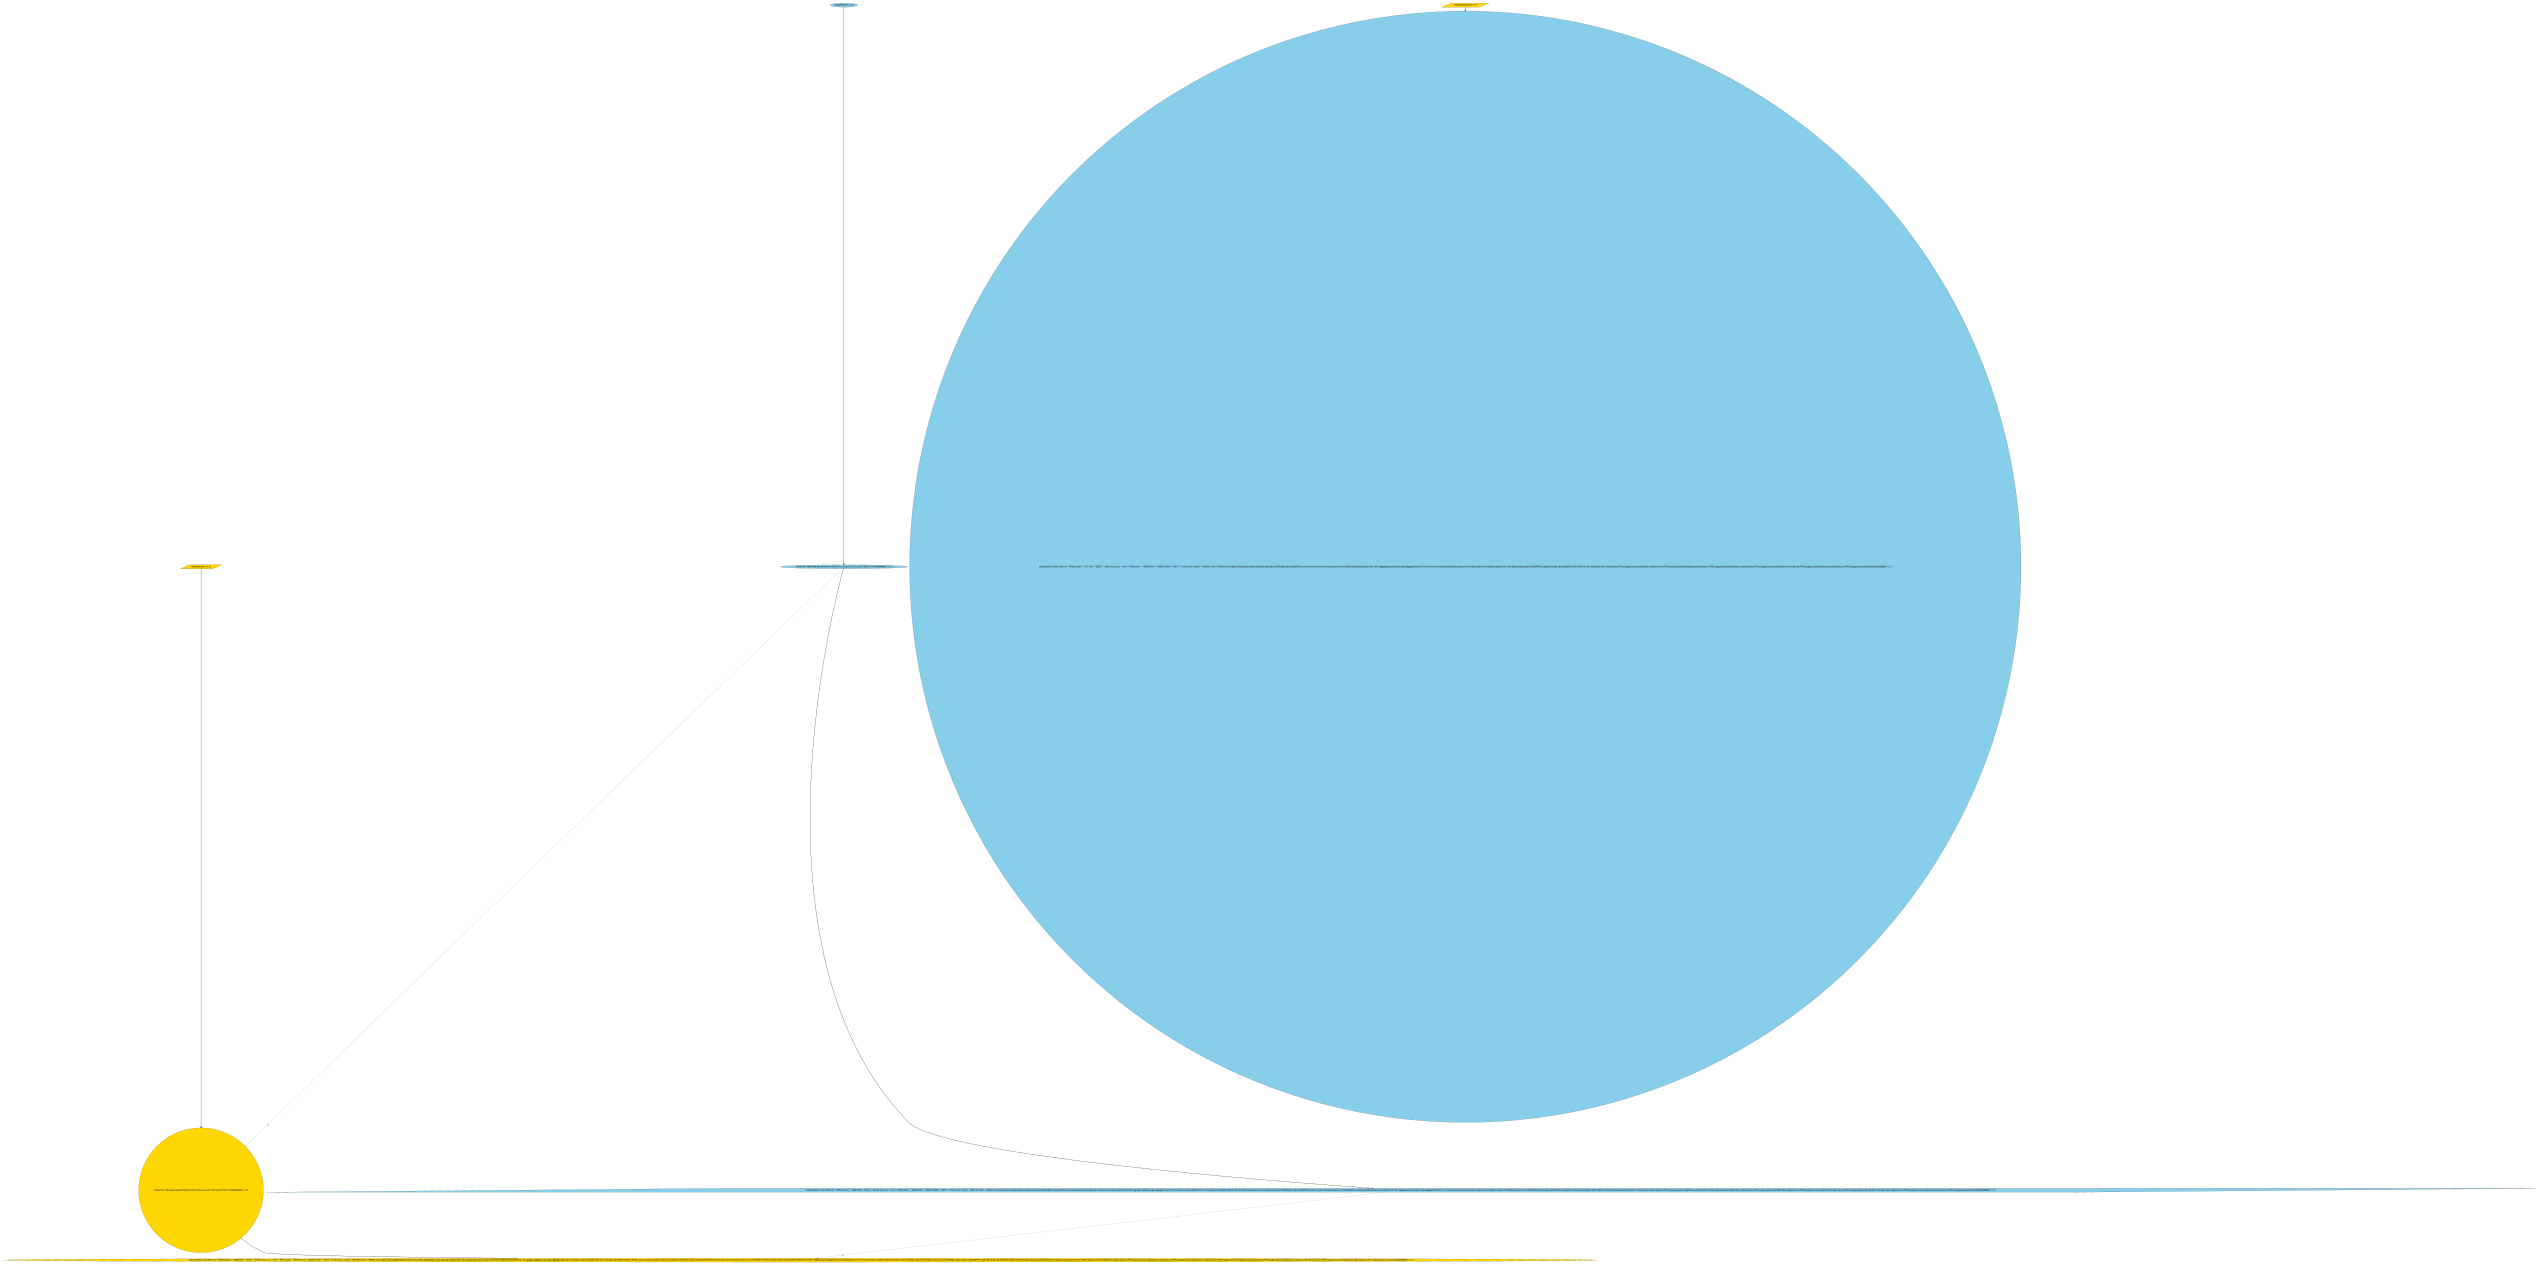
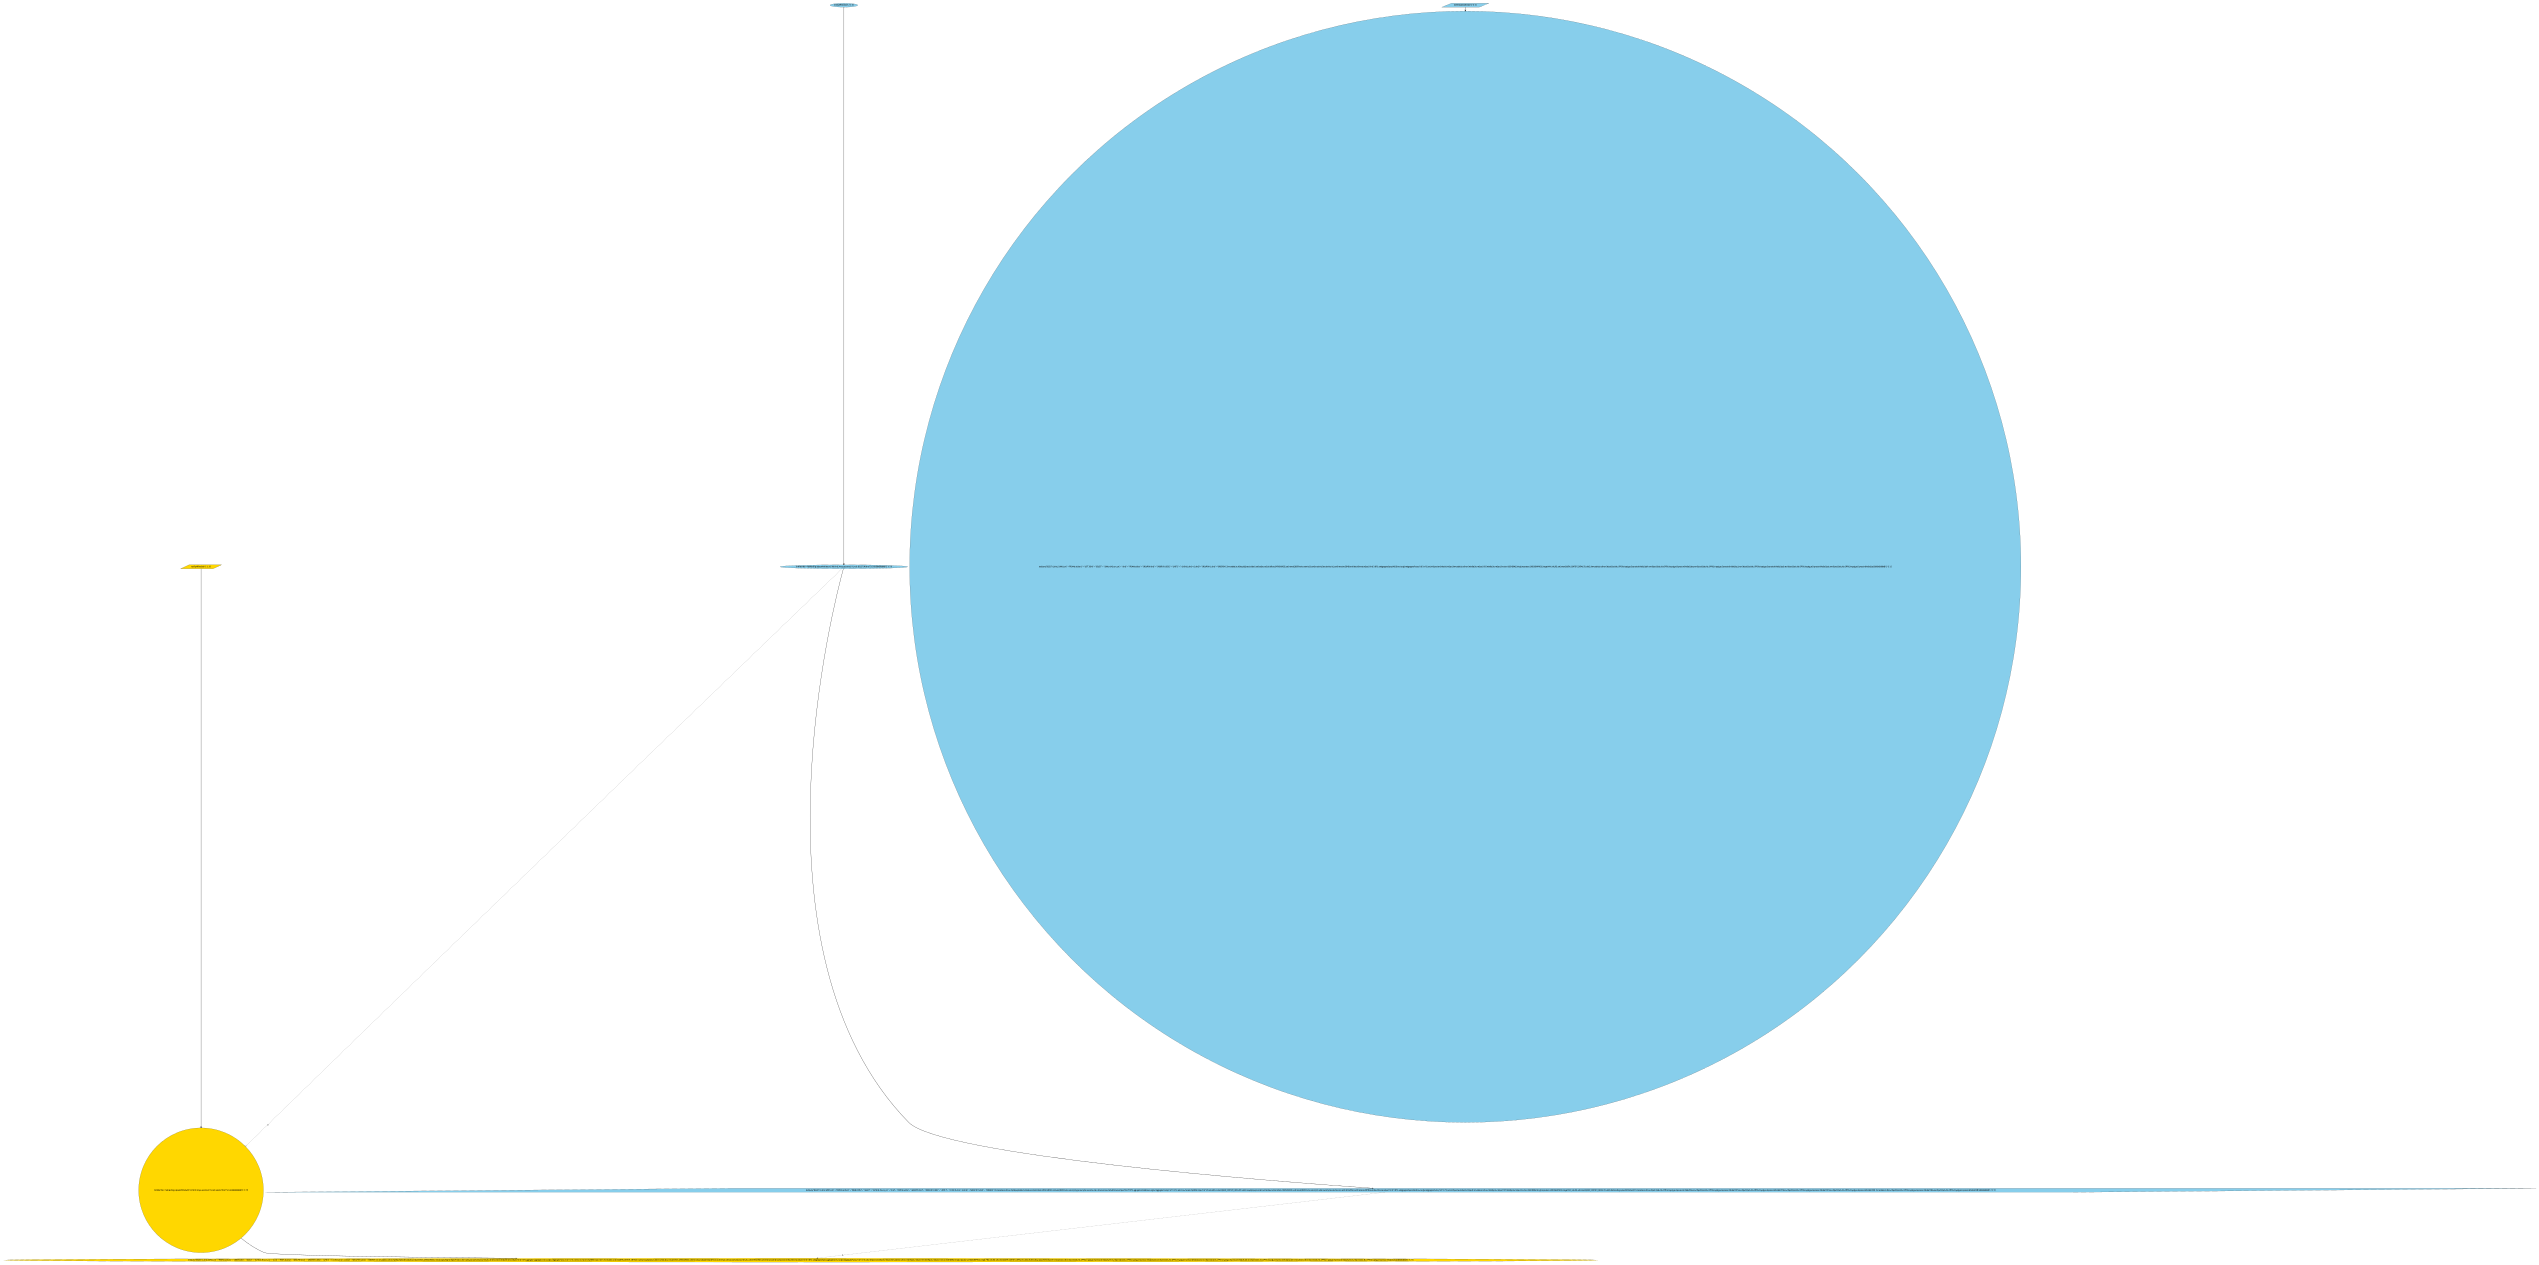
  digraph {
    fontname="IBM Plex Sans"
    node [fillcolor=skyblue shape=ellipse style=filled fontname="IBM Plex Sans"]
    edge [style=bold arrowhead=vee fontname="IBM Plex Sans"]
    n1 [fillcolor=gold label="testQuery(\"SELECT t1.dim1, SUM(t1.cnt)\" + \"FROM druid.foo t1\" + \" INNER JOIN (\" + \" SELECT\" + \" SUM(cnt) AS sum_cnt,\" + \" dim2\" + \" FROM druid.foo\" + \" GROUP BY dim2\" + \" ORDER BY 1 DESC\" + \" LIMIT 2\" + \") t2 ON (t1.dim2 = t2.dim2)\" + \"GROUP BY t1.dim1\" + \"ORDER BY 1\",ImmutableList.of(new TopNQueryBuilder().dataSource(CalciteTests.DATASOURCE1).intervals(querySegmentSpec(Filtration.eternity())).granularity(Granularities.ALL).dimension(new DefaultDimensionSpec(\"dim2\",\"d0\")).aggregators(aggregators(new LongSumAggregatorFactory(\"a0\",\"cnt\"))).metric(new NumericTopNMetricSpec(\"a0\")).threshold(2).context(QUERY_CONTEXT_DEFAULT).build(),GroupByQuery.builder().setDataSource(CalciteTests.DATASOURCE1).setInterval(querySegmentSpec(Filtration.eternity())).setGranularity(Granularities.ALL).setDimFilter(filter).setDimensions(dimensionSpec(new DefaultDimensionSpec(\"dim1\",\"d0\"))).setAggregatorSpecs(aggregators(new LongSumAggregatorFactory(\"a0\",\"cnt\"))).setLimitSpec(new DefaultLimitSpec(ImmutableList.of(new OrderByColumnSpec(\"d0\",OrderByColumnSpec.Direction.ASCENDING,StringComparators.LEXICOGRAPHIC)),Integer.MAX_VALUE)).setContext(QUERY_CONTEXT_DEFAULT).build()),NullHandling.replaceWithDefault()? ImmutableList.of(new Object((((edu.fdu.CPPDG.tinypdg.pe.ExpressionInfo@a21a39,new Object((((edu.fdu.CPPDG.tinypdg.pe.ExpressionInfo@a21a3e,new Object((((edu.fdu.CPPDG.tinypdg.pe.ExpressionInfo@a21a43,new Object((((edu.fdu.CPPDG.tinypdg.pe.ExpressionInfo@a21a48,new Object((((edu.fdu.CPPDG.tinypdg.pe.ExpressionInfo@a21a4d): ImmutableList.of(new Object((((edu.fdu.CPPDG.tinypdg.pe.ExpressionInfo@a21a55,new Object((((edu.fdu.CPPDG.tinypdg.pe.ExpressionInfo@a21a5a))@@@4@@@['0', '1', '0']"]
    n2 [label="DimFilter filter = NullHandling.replaceWithDefault()? IN(\"dim2\",Arrays.asList(null,\"a\"),null): SELECTOR(\"dim2\",\"a\",null)@@@3@@@['1', '0', '0']"]
    n3 [label="testQuery(\"SELECT t1.dim1, SUM(t1.cnt)\" + \"FROM druid.foo t1\" + \" INNER JOIN (\" + \" SELECT\" + \" SUM(cnt) AS sum_cnt,\" + \" dim2\" + \" FROM druid.foo\" + \" GROUP BY dim2\" + \" ORDER BY 1 DESC\" + \" LIMIT 2\" + \") t2 ON (t1.dim2 = t2.dim2)\" + \"GROUP BY t1.dim1\" + \"ORDER BY 1\",ImmutableList.of(new TopNQueryBuilder().dataSource(CalciteTests.DATASOURCE1).intervals(QSS(Filtration.eternity())).granularity(Granularities.ALL).dimension(new DefaultDimensionSpec(\"dim2\",\"d0\")).aggregators(AGGS(new LongSumAggregatorFactory(\"a0\",\"cnt\"))).metric(new NumericTopNMetricSpec(\"a0\")).threshold(2).context(QUERY_CONTEXT_DEFAULT).build(),GroupByQuery.builder().setDataSource(CalciteTests.DATASOURCE1).setInterval(QSS(Filtration.eternity())).setGranularity(Granularities.ALL).setDimFilter(filter).setDimensions(DIMS(new DefaultDimensionSpec(\"dim1\",\"d0\"))).setAggregatorSpecs(AGGS(new LongSumAggregatorFactory(\"a0\",\"cnt\"))).setLimitSpec(new DefaultLimitSpec(ImmutableList.of(new OrderByColumnSpec(\"d0\",OrderByColumnSpec.Direction.ASCENDING,StringComparators.LEXICOGRAPHIC)),Integer.MAX_VALUE)).setContext(QUERY_CONTEXT_DEFAULT).build()),NullHandling.replaceWithDefault()? ImmutableList.of(new Object((((edu.fdu.CPPDG.tinypdg.pe.ExpressionInfo@a2196e,new Object((((edu.fdu.CPPDG.tinypdg.pe.ExpressionInfo@a21973,new Object((((edu.fdu.CPPDG.tinypdg.pe.ExpressionInfo@a21978,new Object((((edu.fdu.CPPDG.tinypdg.pe.ExpressionInfo@a2197d,new Object((((edu.fdu.CPPDG.tinypdg.pe.ExpressionInfo@a21982): ImmutableList.of(new Object((((edu.fdu.CPPDG.tinypdg.pe.ExpressionInfo@a2198a,new Object((((edu.fdu.CPPDG.tinypdg.pe.ExpressionInfo@a2198f))@@@4@@@['1', '0', '0']" shape=parallelogram]
    n4 [fillcolor=gold label="DimFilter filter = NullHandling.replaceWithDefault()? in(\"dim2\",Arrays.asList(null,\"a\"),null): selector(\"dim2\",\"a\",null)@@@3@@@['0', '1', '0']" shape=circle]
-   n5 [fillcolor=gold label="testRemovableLeftJoin['0', '0', '1']" shape=parallelogram]
+   n5 [label="testRemovableLeftJoin['0', '0', '1']" shape=parallelogram]
    n6 [label="testQuery(\"SELECT t1.dim1, SUM(t1.cnt)\" + \"FROM druid.foo t1\" + \" LEFT JOIN (\" + \" SELECT\" + \" SUM(cnt) AS sum_cnt,\" + \" dim2\" + \" FROM druid.foo\" + \" GROUP BY dim2\" + \" ORDER BY 1 DESC\" + \" LIMIT 2\" + \") t2 ON (t1.dim2 = t2.dim2)\" + \"GROUP BY t1.dim1\" + \"ORDER BY 1\",ImmutableList.of(GroupByQuery.builder().setDataSource(CalciteTests.DATASOURCE1).setInterval(QSS(Filtration.eternity())).setGranularity(Granularities.ALL).setDimensions(DIMS(new DefaultDimensionSpec(\"dim1\",\"d0\"))).setAggregatorSpecs(AGGS(new LongSumAggregatorFactory(\"a0\",\"cnt\"))).setLimitSpec(new DefaultLimitSpec(ImmutableList.of(new OrderByColumnSpec(\"d0\",OrderByColumnSpec.Direction.ASCENDING,StringComparators.LEXICOGRAPHIC)),Integer.MAX_VALUE)).setContext(QUERY_CONTEXT_DEFAULT).build()),ImmutableList.of(new Object((((edu.fdu.CPPDG.tinypdg.pe.ExpressionInfo@a21ab9,new Object((((edu.fdu.CPPDG.tinypdg.pe.ExpressionInfo@a21abe,new Object((((edu.fdu.CPPDG.tinypdg.pe.ExpressionInfo@a21ac3,new Object((((edu.fdu.CPPDG.tinypdg.pe.ExpressionInfo@a21ac8,new Object((((edu.fdu.CPPDG.tinypdg.pe.ExpressionInfo@a21acd,new Object((((edu.fdu.CPPDG.tinypdg.pe.ExpressionInfo@a21ad2))@@@3@@@['0', '0', '1']" shape=circle]
    n7 [fillcolor=gold label="testTopNFilterJoin['0', '1', '0']" shape=parallelogram]
    n8 [label="testTopNFilterJoin['1', '0', '0']"]
    n2 -> n3 [arrowhead=onormal]
    n2 -> n4 [label=0 style=dashed arrowhead=onormal]
    n3 -> n1 [label=0 style=dashed]
    n4 -> n1 [arrowhead=onormal]
    n5 -> n6
    n7 -> n4
    n8 -> n2
  }
